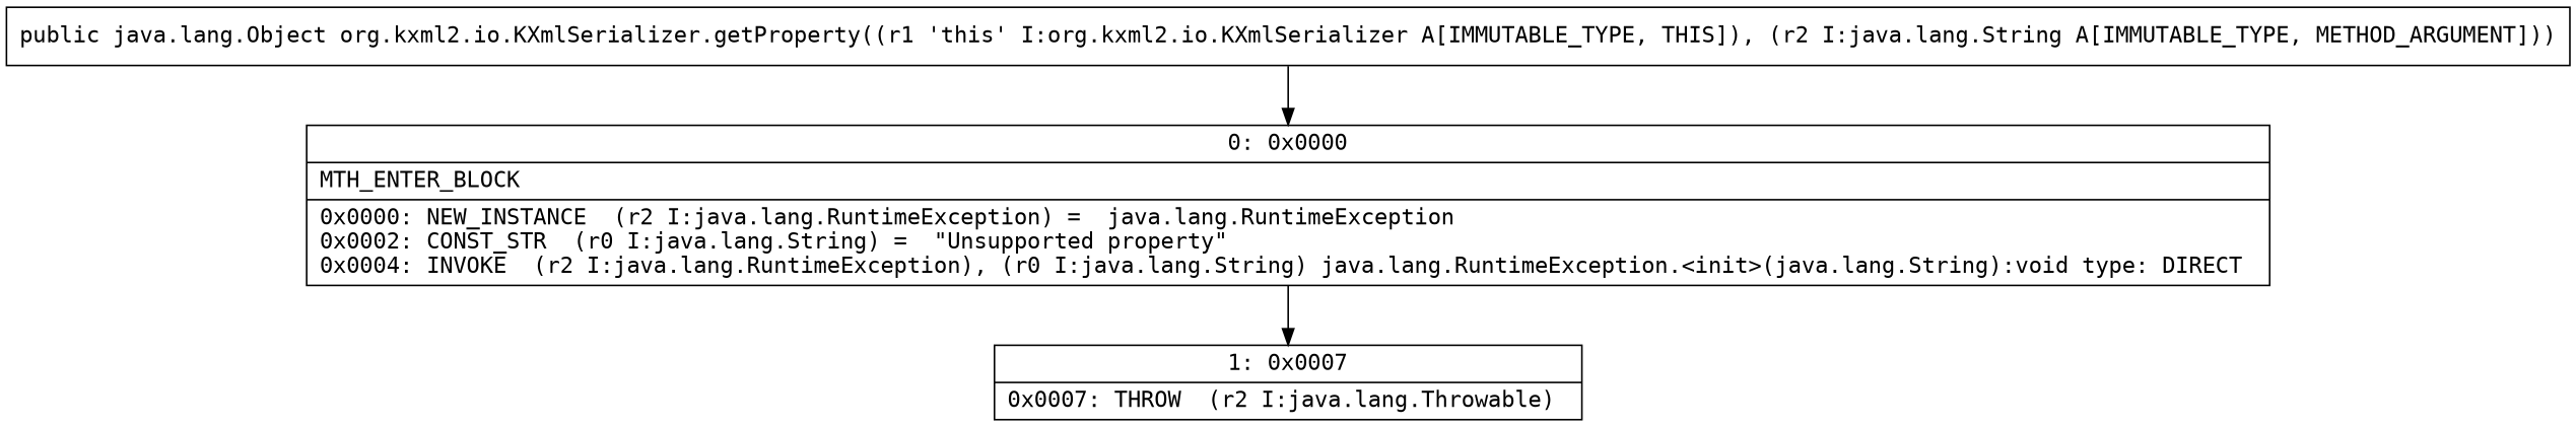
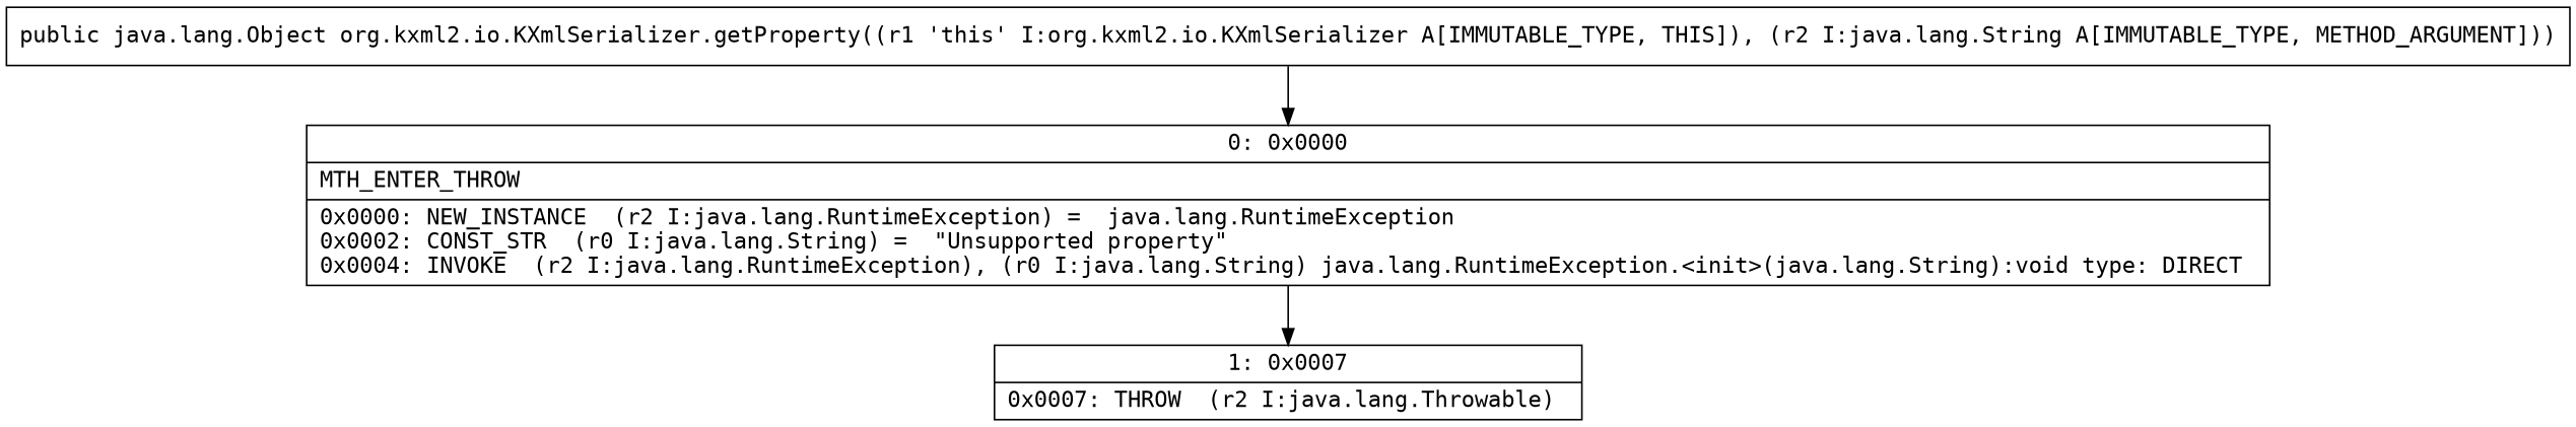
  digraph {
    fontname="DejaVu Sans Mono"
    node [shape=record fontname="DejaVu Sans Mono"]
    edge [fontname="DejaVu Sans Mono"]
-   n1 [label="{0\:\ 0x0000|MTH_ENTER_BLOCK\l|0x0000: NEW_INSTANCE  (r2 I:java.lang.RuntimeException) =  java.lang.RuntimeException \l0x0002: CONST_STR  (r0 I:java.lang.String) =  \"Unsupported property\" \l0x0004: INVOKE  (r2 I:java.lang.RuntimeException), (r0 I:java.lang.String) java.lang.RuntimeException.\<init\>(java.lang.String):void type: DIRECT \l}"]
+   n1 [label="{0\:\ 0x0000|MTH_ENTER_THROW\l|0x0000: NEW_INSTANCE  (r2 I:java.lang.RuntimeException) =  java.lang.RuntimeException \l0x0002: CONST_STR  (r0 I:java.lang.String) =  \"Unsupported property\" \l0x0004: INVOKE  (r2 I:java.lang.RuntimeException), (r0 I:java.lang.String) java.lang.RuntimeException.\<init\>(java.lang.String):void type: DIRECT \l}"]
    n2 [label="{1\:\ 0x0007|0x0007: THROW  (r2 I:java.lang.Throwable) \l}"]
    n3 [label="{public java.lang.Object org.kxml2.io.KXmlSerializer.getProperty((r1 'this' I:org.kxml2.io.KXmlSerializer A[IMMUTABLE_TYPE, THIS]), (r2 I:java.lang.String A[IMMUTABLE_TYPE, METHOD_ARGUMENT])) }"]
    n1 -> n2
    n3 -> n1
  }
